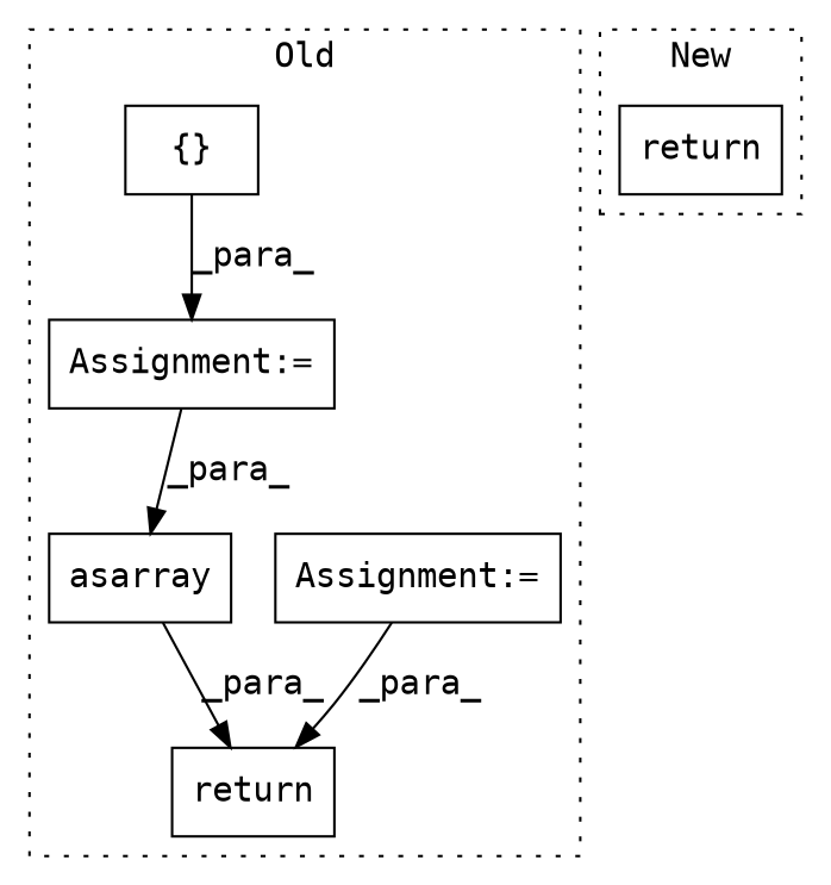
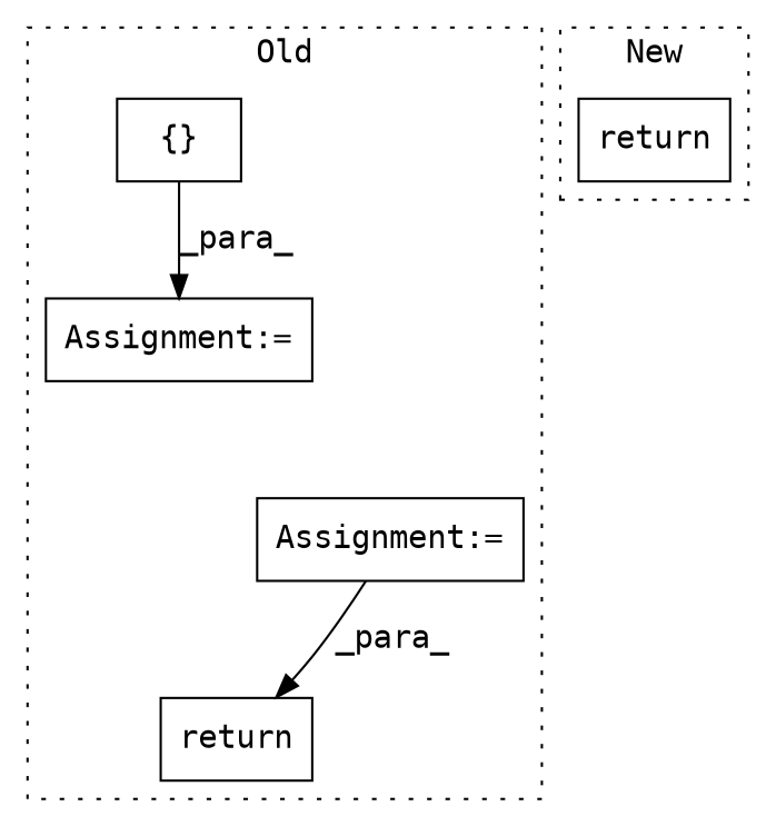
  digraph {
    fontname="DejaVu Sans Mono"
    node [a=41 l=1 shape=box fontname="DejaVu Sans Mono"]
    edge [fontname="DejaVu Sans Mono"]
-   n1 [a=32 l="8,1" label=asarray s="3163,3172"]
    n2 [l=12 label=return s=3421]
    n3 [a=7 label="Assignment:=" s=2806]
    n4 [a=7 label="Assignment:=" s=3196]
    n5 [a=4 l=2 label="{}" s=2816]
    n6 [l=7 label=return s=1881]
    subgraph cluster_1 {
      label=Old
      style=dotted
-     n1
      n2
      n3
      n4
      n5
    }
    subgraph cluster_2 {
      label=New
      style=dotted
      n6
    }
-   n1 -> n2 [label=_para_]
-   n3 -> n1 [label=_para_]
    n4 -> n2 [label=_para_]
    n5 -> n3 [label=_para_]
  }
